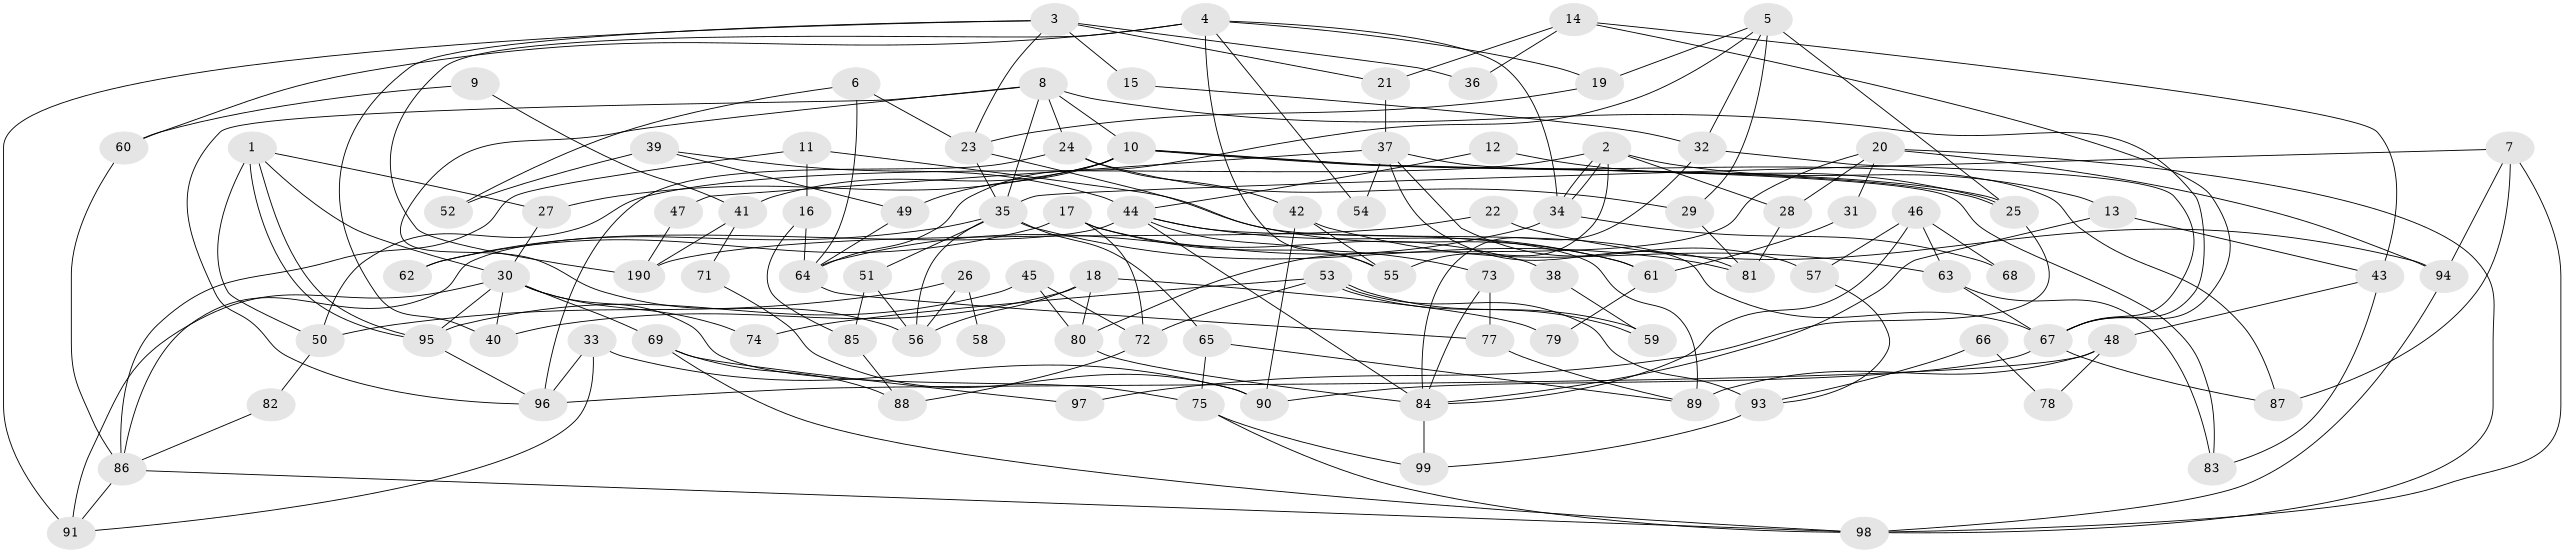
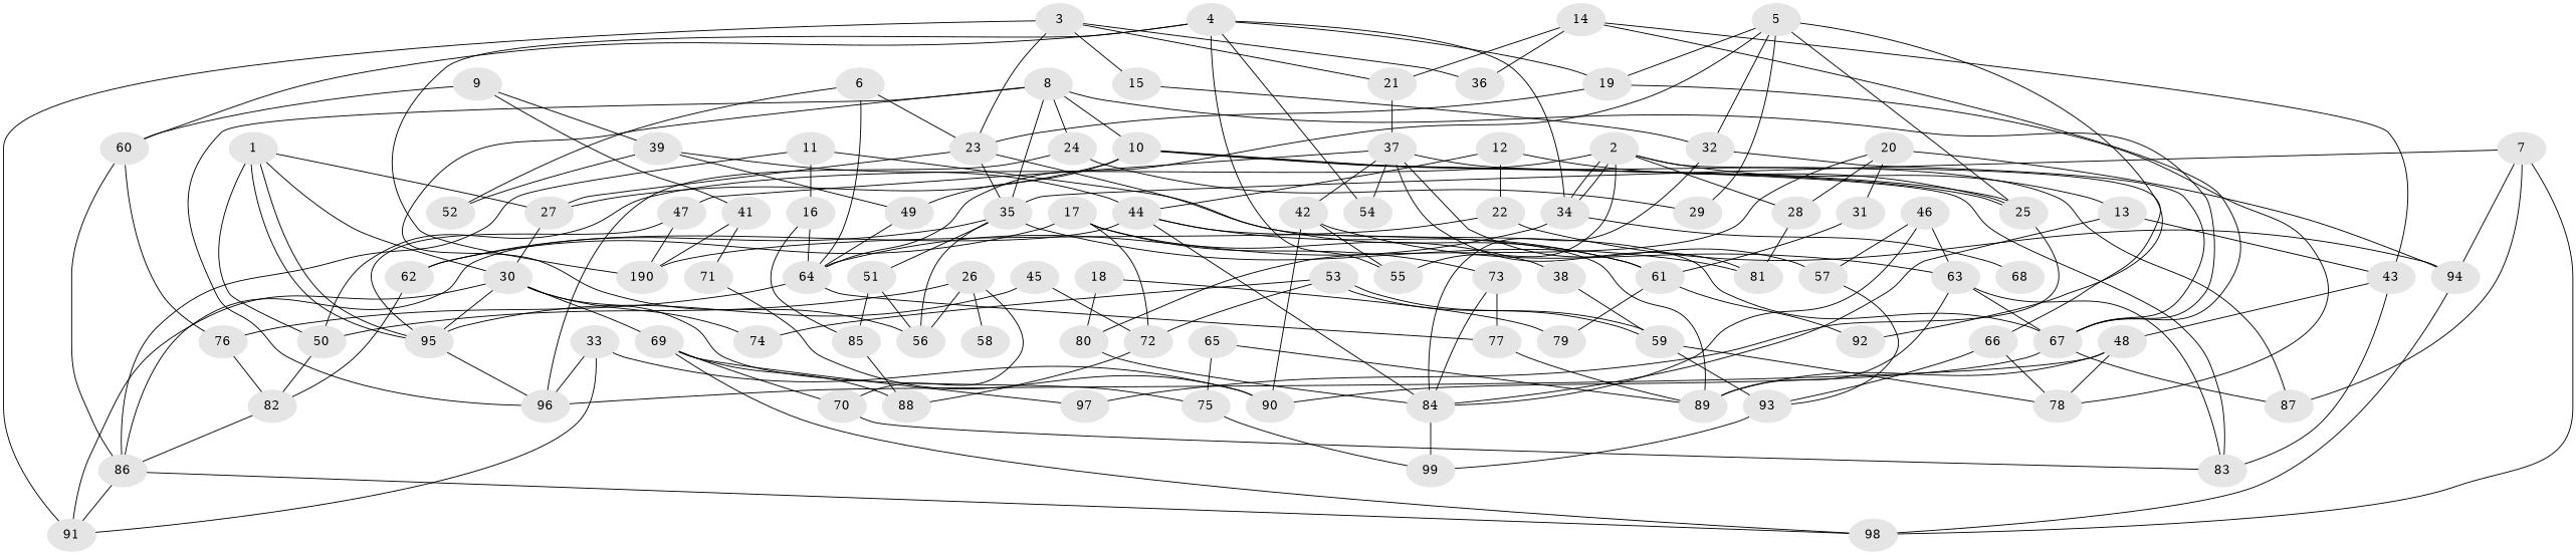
  graph {
    node [color=gray90 style=filled]
    1
    27
    30
    50
    95
-   40
    91
    69
    74
    75
    82
    96
    2
    13
    28
    34
    55
    66
    43
    84
    81
    64
    68
    78
    93
    3
    15
    21
    23
    36
    32
    37
    35
    61
    4
    19
    54
    60
    n39 [label=190]
    86
+   76
    5
    25
    29
+   92
    97
    67
    77
    6
    52
    7
    87
    94
    98
    56
    62
    51
    65
    8
    10
    24
    41
    49
    83
    90
    9
    39
    44
    71
    11
    16
    85
    12
    22
    89
    48
    99
    14
    88
    17
    38
    72
    73
    59
    18
    79
    80
    20
    31
    42
    47
    57
    26
    58
+   70
    33
    63
    45
    46
    53
    1 -- 27
    1 -- 30
    1 -- 50
    1 -- 95
    1 -- 95
    27 -- 30
    30 -- 95
-   30 -- 40
    30 -- 91
    30 -- 69
    30 -- 74
    30 -- 75
    50 -- 82
    95 -- 96
    69 -- 97
    69 -- 98
    69 -- 88
-   75 -- 98
+   69 -- 70
    75 -- 99
    82 -- 86
    2 -- 50
    2 -- 13
    2 -- 28
    2 -- 34
    2 -- 34
    2 -- 55
+   2 -- 66
    13 -- 43
    13 -- 84
    28 -- 81
    34 -- 64
    34 -- 68
    66 -- 78
    66 -- 93
    43 -- 83
    43 -- 48
    84 -- 99
+   64 -- 76
    64 -- 77
    93 -- 99
-   3 -- 40
    3 -- 91
    3 -- 15
    3 -- 21
    3 -- 23
    3 -- 36
    15 -- 32
    21 -- 37
+   23 -- 27
    23 -- 35
    23 -- 61
    32 -- 84
    32 -- 67
    37 -- 81
    37 -- 54
    37 -- 87
-   24 -- 42
+   37 -- 42
    37 -- 47
    37 -- 57
    35 -- 81
    35 -- 56
    35 -- 62
    35 -- 51
-   35 -- 65
+   61 -- 92
    61 -- 79
    4 -- 34
    4 -- 55
    4 -- 19
    4 -- 54
    4 -- 60
    4 -- n39
+   19 -- 78
    19 -- 23
    60 -- 86
+   60 -- 76
    86 -- 91
    86 -- 98
+   76 -- 82
    5 -- 64
    5 -- 32
    5 -- 19
    5 -- 25
    5 -- 29
+   5 -- 92
    25 -- 97
-   29 -- 81
    67 -- 87
    67 -- 90
    77 -- 89
    6 -- 64
    6 -- 23
    6 -- 52
    7 -- 35
    7 -- 87
    7 -- 94
    7 -- 98
    94 -- 98
+   62 -- 82
    51 -- 56
    51 -- 85
    65 -- 75
    65 -- 89
    8 -- 96
    8 -- 35
    8 -- 67
    8 -- 56
    8 -- 10
    8 -- 24
    10 -- 27
    10 -- 25
    10 -- 25
-   10 -- 41
    10 -- 49
    10 -- 83
    24 -- 96
    24 -- 29
    41 -- n39
    41 -- 71
    49 -- 64
    9 -- 60
    9 -- 41
+   9 -- 39
    39 -- 52
    39 -- 49
    39 -- 44
-   44 -- 55
    44 -- 84
    44 -- 61
    44 -- 86
    44 -- 89
    71 -- 90
    11 -- 86
    11 -- 67
    11 -- 16
    16 -- 64
    16 -- 85
    85 -- 88
    12 -- 25
    12 -- 44
+   12 -- 22
    22 -- n39
    22 -- 94
    48 -- 96
    48 -- 78
    48 -- 89
    14 -- 43
    14 -- 21
    14 -- 36
    14 -- 67
    17 -- 62
    17 -- 38
    17 -- 72
    17 -- 73
    38 -- 59
    72 -- 88
    73 -- 84
    73 -- 77
-   18 -- 40
-   18 -- 56
+   59 -- 78
    18 -- 79
    18 -- 80
    80 -- 84
    20 -- 28
    20 -- 94
-   20 -- 98
    20 -- 80
    20 -- 31
    31 -- 61
    42 -- 55
    42 -- 90
    42 -- 63
+   47 -- 95
    47 -- n39
    57 -- 93
    26 -- 50
    26 -- 56
    26 -- 58
+   26 -- 70
+   70 -- 83
    33 -- 91
    33 -- 96
    33 -- 90
    63 -- 67
    63 -- 83
+   63 -- 89
    45 -- 95
    45 -- 72
-   45 -- 80
    46 -- 84
-   46 -- 68
    46 -- 57
    46 -- 63
    53 -- 74
-   53 -- 93
+   59 -- 93
    53 -- 72
    53 -- 59
    53 -- 59
  }
